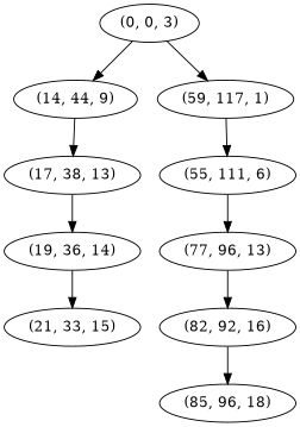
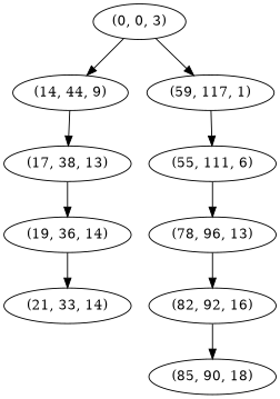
  digraph {
    n1 [label="(0, 0, 3)"]
    n2 [label="(14, 44, 9)"]
    "(59, 117, 1)"
    "(17, 38, 13)"
    n5 [label="(55, 111, 6)"]
    "(19, 36, 14)"
-   "(21, 33, 15)"
-   "(78, 96, 13)" [label="(77, 96, 13)"]
+   "(21, 33, 15)" [label="(21, 33, 14)"]
+   "(78, 96, 13)"
    "(82, 92, 16)"
-   "(85, 90, 18)" [label="(85, 96, 18)"]
+   "(85, 90, 18)"
    n1 -> n2
    n1 -> "(59, 117, 1)"
    n2 -> "(17, 38, 13)"
    "(59, 117, 1)" -> n5
    "(17, 38, 13)" -> "(19, 36, 14)"
    n5 -> "(78, 96, 13)"
    "(19, 36, 14)" -> "(21, 33, 15)"
    "(78, 96, 13)" -> "(82, 92, 16)"
    "(82, 92, 16)" -> "(85, 90, 18)"
  }
